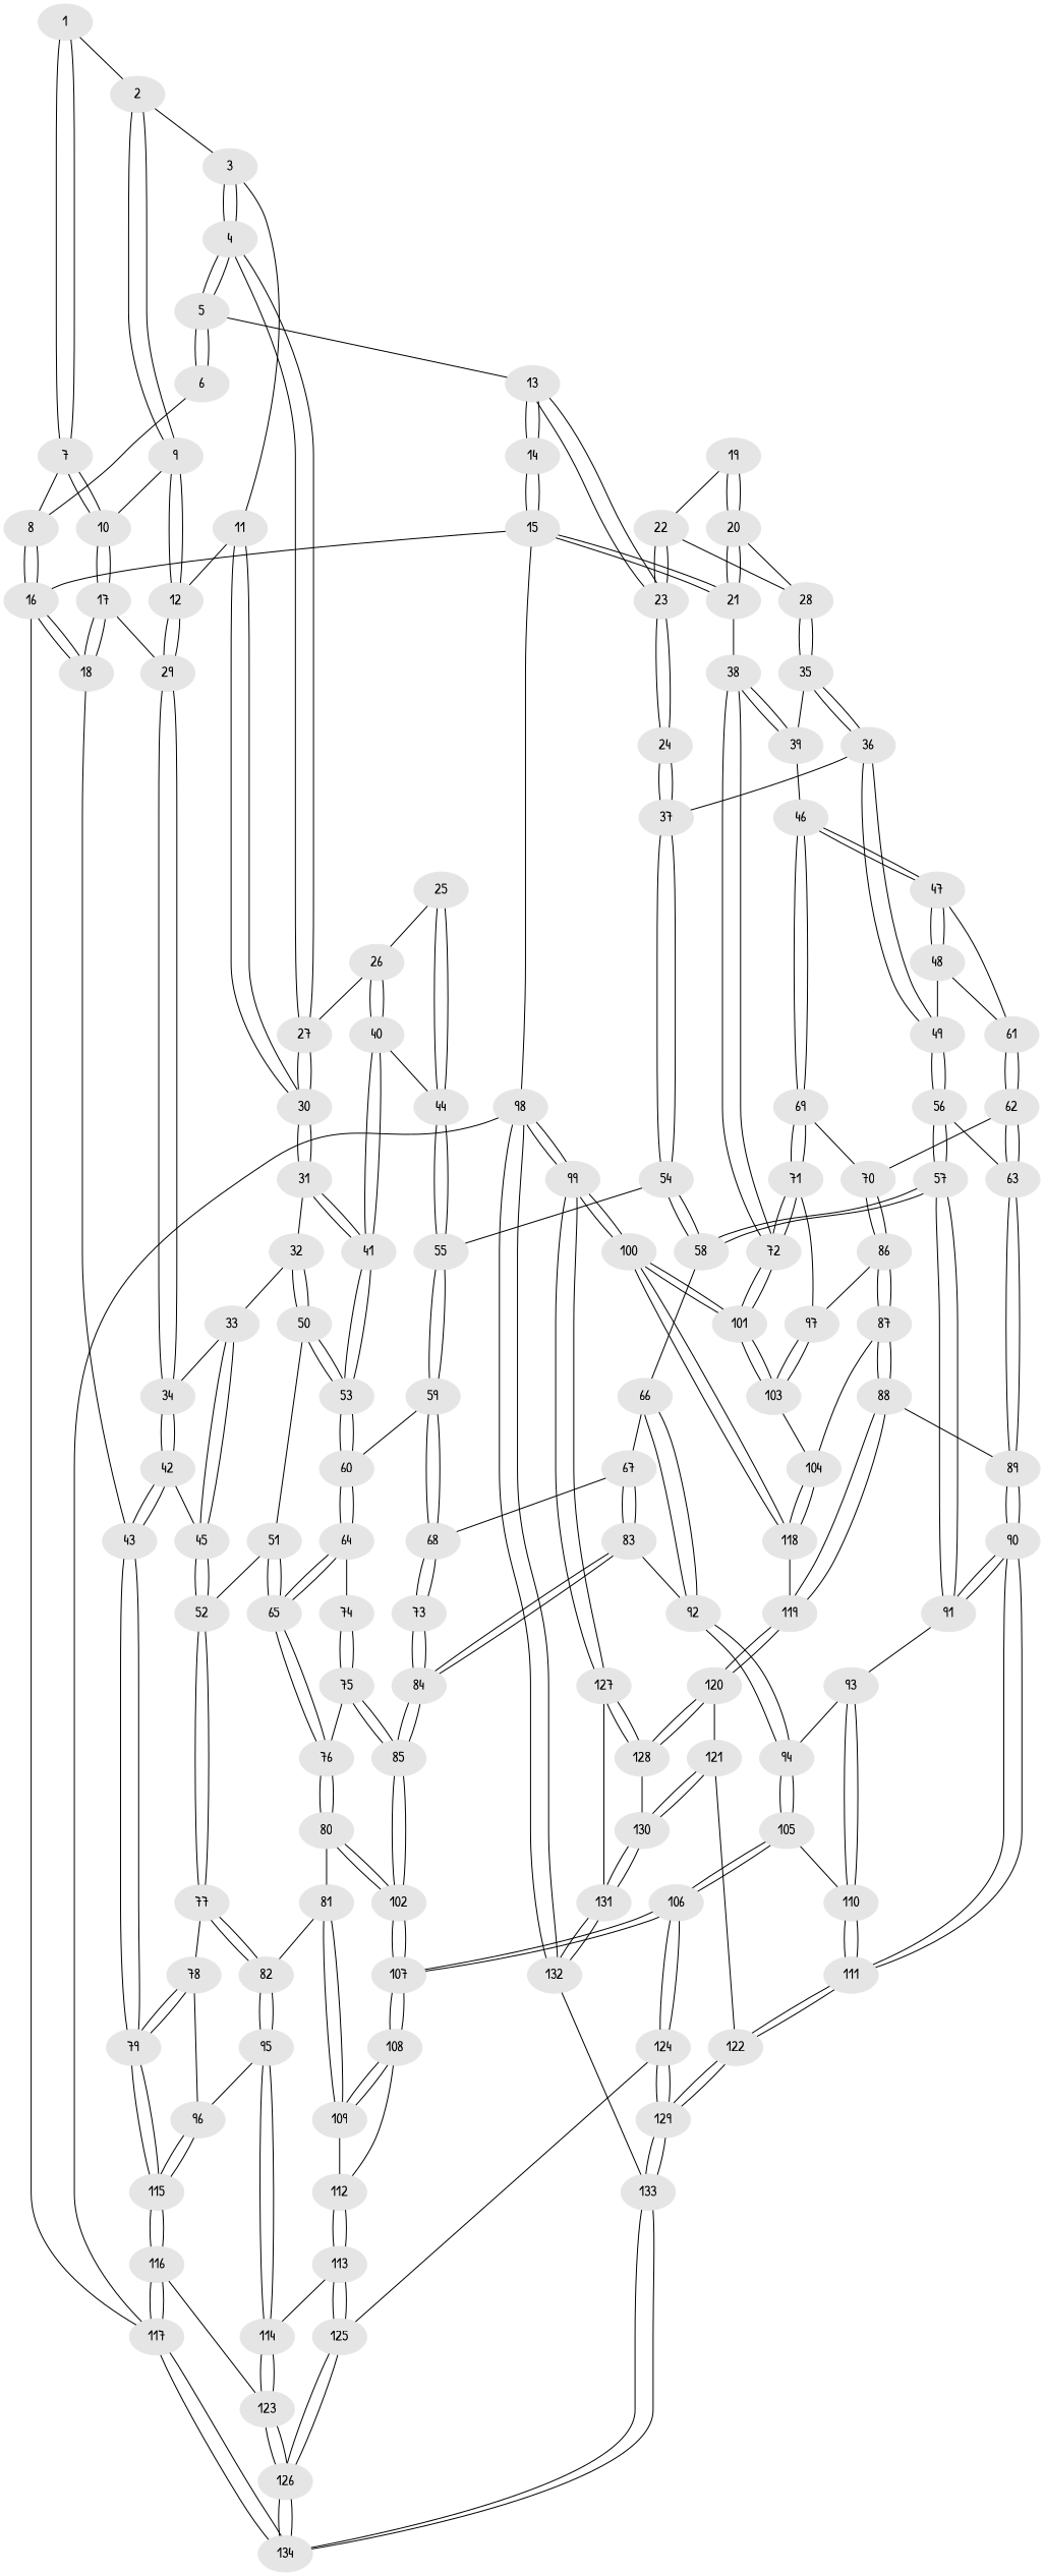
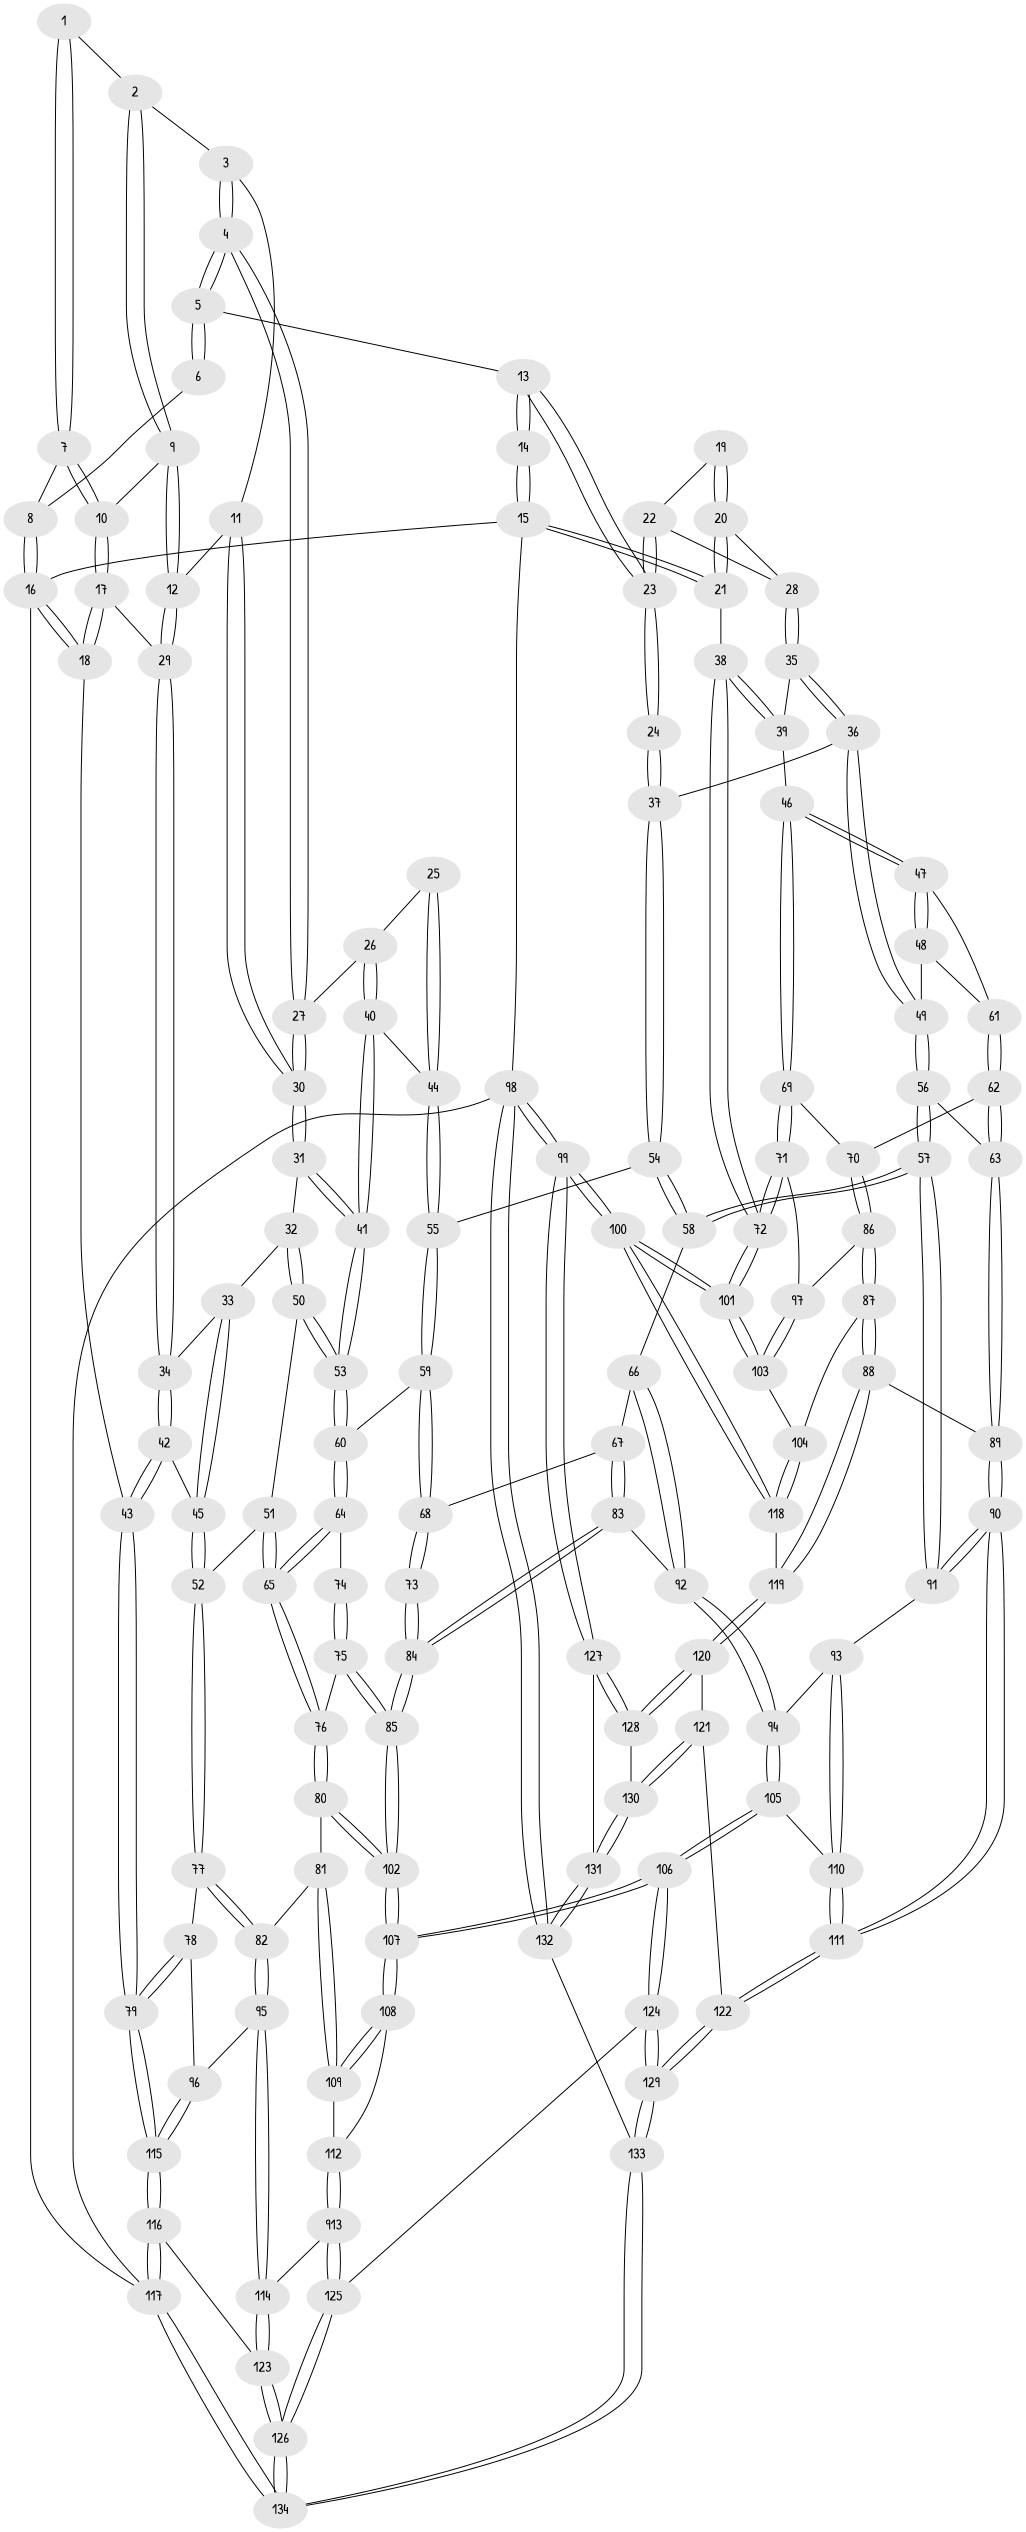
  graph {
    fontname="Patrick Hand"
    node [color=gray90 fontname="Patrick Hand" style=filled]
    edge [fontname="Patrick Hand"]
    1
    2
    7
    3
    9
    8
    10
    4
    11
    12
    5
    27
    30
    6
    13
    14
    23
    16
    17
    18
    117
    29
    31
    34
    15
    24
    21
    98
    38
    99
    132
    43
    134
    79
    19
    20
    22
    28
    35
    39
    72
    37
    25
    26
    44
    54
    40
    55
    41
    36
    42
    32
    33
    50
    53
    45
    51
    52
    49
    46
    56
    58
    101
    47
    69
    60
    115
    59
    77
    48
    61
    70
    71
    62
    57
    63
    65
    76
    78
    82
    64
    66
    68
    91
    89
    93
    67
    92
    73
    74
    86
    90
    75
    80
    83
    94
    84
    97
    87
    103
    85
    102
    81
    96
    95
    116
    109
    107
    112
    114
    88
    104
    119
    118
    120
    111
    122
    110
    105
    106
    123
    100
    127
    133
    128
    131
    108
    124
    125
    129
-   113
+   113 [label=913]
    126
    121
    130
    1 -- 2
    1 -- 7
    1 -- 7
    2 -- 3
    2 -- 9
    2 -- 9
    7 -- 8
    7 -- 10
    7 -- 10
    3 -- 4
    3 -- 4
    3 -- 11
    9 -- 10
    9 -- 12
    9 -- 12
    8 -- 16
    8 -- 16
    10 -- 17
    10 -- 17
    4 -- 5
    4 -- 5
    4 -- 27
    4 -- 27
    11 -- 12
    11 -- 30
    11 -- 30
    12 -- 29
    12 -- 29
    5 -- 6
    5 -- 6
    5 -- 13
    27 -- 30
    27 -- 30
    30 -- 31
    30 -- 31
    6 -- 8
    13 -- 14
    13 -- 14
    13 -- 23
    13 -- 23
    14 -- 15
    14 -- 15
    23 -- 24
    23 -- 24
    16 -- 18
    16 -- 18
    16 -- 117
    17 -- 18
    17 -- 18
    17 -- 29
    18 -- 43
    117 -- 134
    117 -- 134
    29 -- 34
    29 -- 34
    31 -- 41
    31 -- 41
    31 -- 32
    34 -- 42
    34 -- 42
    15 -- 16
    15 -- 21
    15 -- 21
    15 -- 98
    24 -- 37
    24 -- 37
    21 -- 38
    98 -- 117
    98 -- 99
    98 -- 99
    98 -- 132
    98 -- 132
    38 -- 39
    38 -- 39
    38 -- 72
    38 -- 72
    99 -- 100
    99 -- 100
    99 -- 127
    99 -- 127
    132 -- 133
    43 -- 79
    43 -- 79
    79 -- 115
    79 -- 115
    19 -- 20
    19 -- 20
    19 -- 22
    20 -- 21
    20 -- 21
    20 -- 28
    22 -- 23
    22 -- 23
    22 -- 28
    28 -- 35
    28 -- 35
    35 -- 39
    35 -- 36
    35 -- 36
    39 -- 46
    72 -- 101
    72 -- 101
    37 -- 54
    37 -- 54
    25 -- 26
    25 -- 44
    25 -- 44
    26 -- 27
    26 -- 40
    26 -- 40
    44 -- 55
    44 -- 55
    54 -- 55
    54 -- 58
    54 -- 58
    40 -- 44
    40 -- 41
    40 -- 41
    55 -- 59
    55 -- 59
    41 -- 53
    41 -- 53
    36 -- 37
    36 -- 49
    36 -- 49
    42 -- 43
    42 -- 43
    42 -- 45
    32 -- 33
    32 -- 50
    32 -- 50
    33 -- 34
    33 -- 45
    33 -- 45
    50 -- 53
    50 -- 53
    50 -- 51
    53 -- 60
    53 -- 60
    45 -- 52
    45 -- 52
    51 -- 52
    51 -- 65
    51 -- 65
    52 -- 77
    52 -- 77
    49 -- 56
    49 -- 56
    46 -- 47
    46 -- 47
    46 -- 69
    46 -- 69
    56 -- 57
    56 -- 57
    56 -- 63
    58 -- 66
    101 -- 103
    101 -- 103
    47 -- 48
    47 -- 48
    47 -- 61
    69 -- 70
    69 -- 71
    69 -- 71
    60 -- 64
    60 -- 64
    115 -- 116
    115 -- 116
    59 -- 60
    59 -- 68
    59 -- 68
    77 -- 78
    77 -- 82
    77 -- 82
    48 -- 49
    48 -- 61
    61 -- 62
    61 -- 62
    70 -- 86
    70 -- 86
    71 -- 72
    71 -- 72
    71 -- 97
    62 -- 70
    62 -- 63
    62 -- 63
    57 -- 58
    57 -- 58
    57 -- 91
    57 -- 91
    63 -- 89
    63 -- 89
    65 -- 76
    65 -- 76
    76 -- 80
    76 -- 80
    78 -- 79
    78 -- 79
    78 -- 96
    82 -- 95
    82 -- 95
    64 -- 65
    64 -- 65
    64 -- 74
    66 -- 67
    66 -- 92
    66 -- 92
    68 -- 73
    68 -- 73
    91 -- 93
    89 -- 90
    89 -- 90
    93 -- 94
    93 -- 110
    93 -- 110
    67 -- 68
    67 -- 83
    67 -- 83
    92 -- 94
    92 -- 94
    73 -- 84
    73 -- 84
    74 -- 75
    74 -- 75
    86 -- 97
    86 -- 87
    86 -- 87
    90 -- 91
    90 -- 91
    90 -- 111
    90 -- 111
    75 -- 76
    75 -- 85
    75 -- 85
    80 -- 102
    80 -- 102
    80 -- 81
    83 -- 92
    83 -- 84
    83 -- 84
    94 -- 105
    94 -- 105
    84 -- 85
    84 -- 85
    97 -- 103
    97 -- 103
    87 -- 88
    87 -- 88
    87 -- 104
    103 -- 104
    85 -- 102
    85 -- 102
    102 -- 107
    102 -- 107
    81 -- 82
    81 -- 109
    81 -- 109
    96 -- 115
    96 -- 115
    95 -- 96
    95 -- 114
    95 -- 114
    116 -- 117
    116 -- 117
    116 -- 123
    109 -- 112
    107 -- 108
    107 -- 108
    112 -- 113
    112 -- 113
    114 -- 123
    114 -- 123
    88 -- 89
    88 -- 119
    88 -- 119
    104 -- 118
    104 -- 118
    119 -- 120
    119 -- 120
    118 -- 119
    120 -- 128
    120 -- 128
    120 -- 121
    111 -- 122
    111 -- 122
    122 -- 129
    122 -- 129
    110 -- 111
    110 -- 111
    105 -- 110
    105 -- 106
    105 -- 106
    106 -- 107
    106 -- 107
    106 -- 124
    106 -- 124
    123 -- 126
    123 -- 126
    100 -- 101
    100 -- 101
    100 -- 118
    100 -- 118
    127 -- 128
    127 -- 128
    127 -- 131
    133 -- 134
    133 -- 134
    128 -- 130
    131 -- 132
    131 -- 132
    108 -- 109
    108 -- 109
    108 -- 112
    124 -- 125
    124 -- 129
    124 -- 129
    125 -- 126
    125 -- 126
    129 -- 133
    129 -- 133
    113 -- 114
    113 -- 125
    113 -- 125
    126 -- 134
    126 -- 134
    121 -- 122
    121 -- 130
    121 -- 130
    130 -- 131
    130 -- 131
  }
